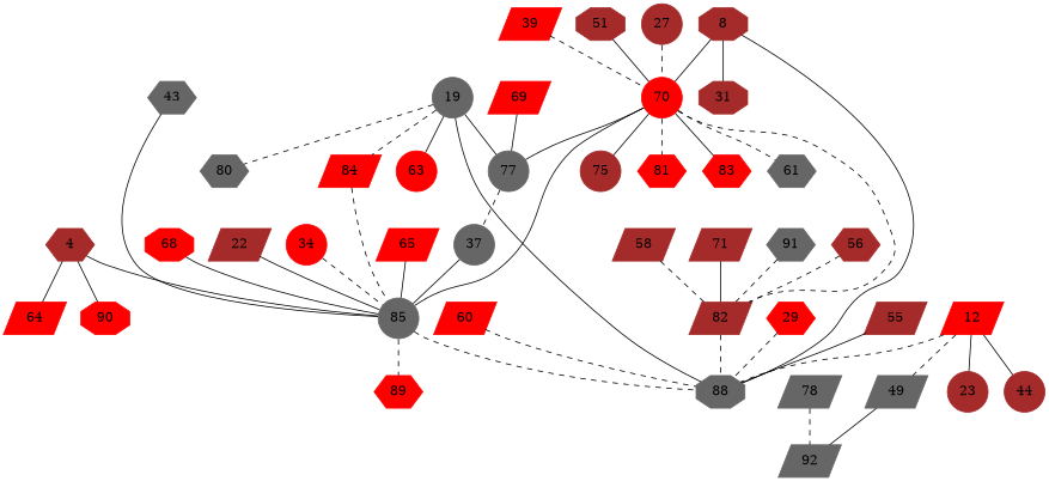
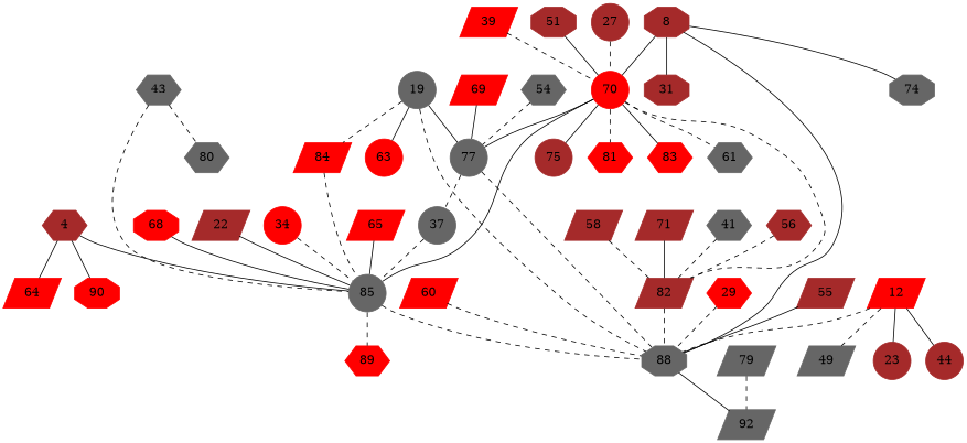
  graph {
    node [color=red shape=parallelogram style=filled]
    edge [style=solid]
    4 [color=brown shape=hexagon super="+3"]
    64 [super="+32"]
    85 [color=gray40 shape=circle super="+2+67"]
    90 [shape=octagon]
    88 [color=gray40 shape=octagon super="+66+10+35+40+50+59+61+73+78+46"]
    89 [shape=hexagon super="+80"]
    8 [color=brown shape=octagon super="+5"]
    31 [color=brown shape=octagon]
    70 [shape=circle super="+33+7+24"]
+   74 [color=gray40 shape=octagon]
    77 [color=gray40 shape=circle super="+26+62+20+36+48+53"]
    82 [color=brown super="+38"]
    75 [color=brown shape=circle]
    81 [shape=hexagon]
    83 [shape=hexagon]
    n16 [color=gray40 label=61 shape=hexagon super="+45"]
    92 [color=gray40 super="+47+86"]
    12 [super="+11"]
    23 [color=brown shape=circle]
    44 [color=brown shape=circle]
    49 [color=gray40]
    19 [color=gray40 shape=circle super="+18"]
    63 [shape=circle]
    84
    n25 [color=gray40 label=80 shape=hexagon super="+76"]
    37 [color=gray40 shape=circle super="+30"]
    22 [color=brown]
    27 [color=brown shape=circle]
    29 [shape=hexagon]
    34 [shape=circle]
    39
-   41 [color=gray40 shape=hexagon label=91]
+   41 [color=gray40 shape=hexagon]
    43 [color=gray40 shape=hexagon]
    51 [color=brown shape=octagon]
+   54 [color=gray40 shape=hexagon]
    55 [color=brown super="+52"]
    56 [color=brown shape=hexagon]
    58 [color=brown]
    60 [super="+57"]
    65
    68 [shape=octagon]
    69
    71 [color=brown]
-   79 [color=gray40 label=78]
+   79 [color=gray40]
    4 -- 64
    4 -- 85 [weight=4]
    4 -- 90
    85 -- 88 [style=dashed weight=4]
    85 -- 89 [style=dashed]
-   49 -- 92
+   88 -- 92
    8 -- 88
    8 -- 31
    8 -- 70 [weight=4]
+   8 -- 74
    70 -- 85 [weight=4]
    70 -- 77
    70 -- 82 [style=dashed weight=2]
    70 -- 75
    70 -- 81 [style=dashed]
    70 -- 83
    70 -- n16 [style=dashed]
+   77 -- 88 [style=dashed]
    77 -- 37 [style=dashed weight=2]
    82 -- 88 [style=dashed weight=4]
    12 -- 88 [style=dashed weight=4]
    12 -- 23
    12 -- 44
    12 -- 49 [style=dashed]
-   19 -- 88
+   19 -- 88 [style=dashed]
    19 -- 77 [weight=4]
    19 -- 63
    19 -- 84 [style=dashed]
-   19 -- n25 [style=dashed]
+   43 -- n25 [style=dashed]
    84 -- 85 [style=dashed]
-   37 -- 85
+   37 -- 85 [style=dashed]
    22 -- 85
    27 -- 70 [style=dashed]
    29 -- 88 [style=dashed]
    34 -- 85 [style=dashed]
    39 -- 70 [style=dashed]
    41 -- 82 [style=dashed]
-   43 -- 85
+   43 -- 85 [style=dashed]
    51 -- 70
+   54 -- 77 [style=dashed]
    55 -- 88
    56 -- 82 [style=dashed]
    58 -- 82 [style=dashed]
    60 -- 88 [style=dashed]
    65 -- 85
    68 -- 85
    69 -- 77
    71 -- 82
    79 -- 92 [style=dashed]
  }
